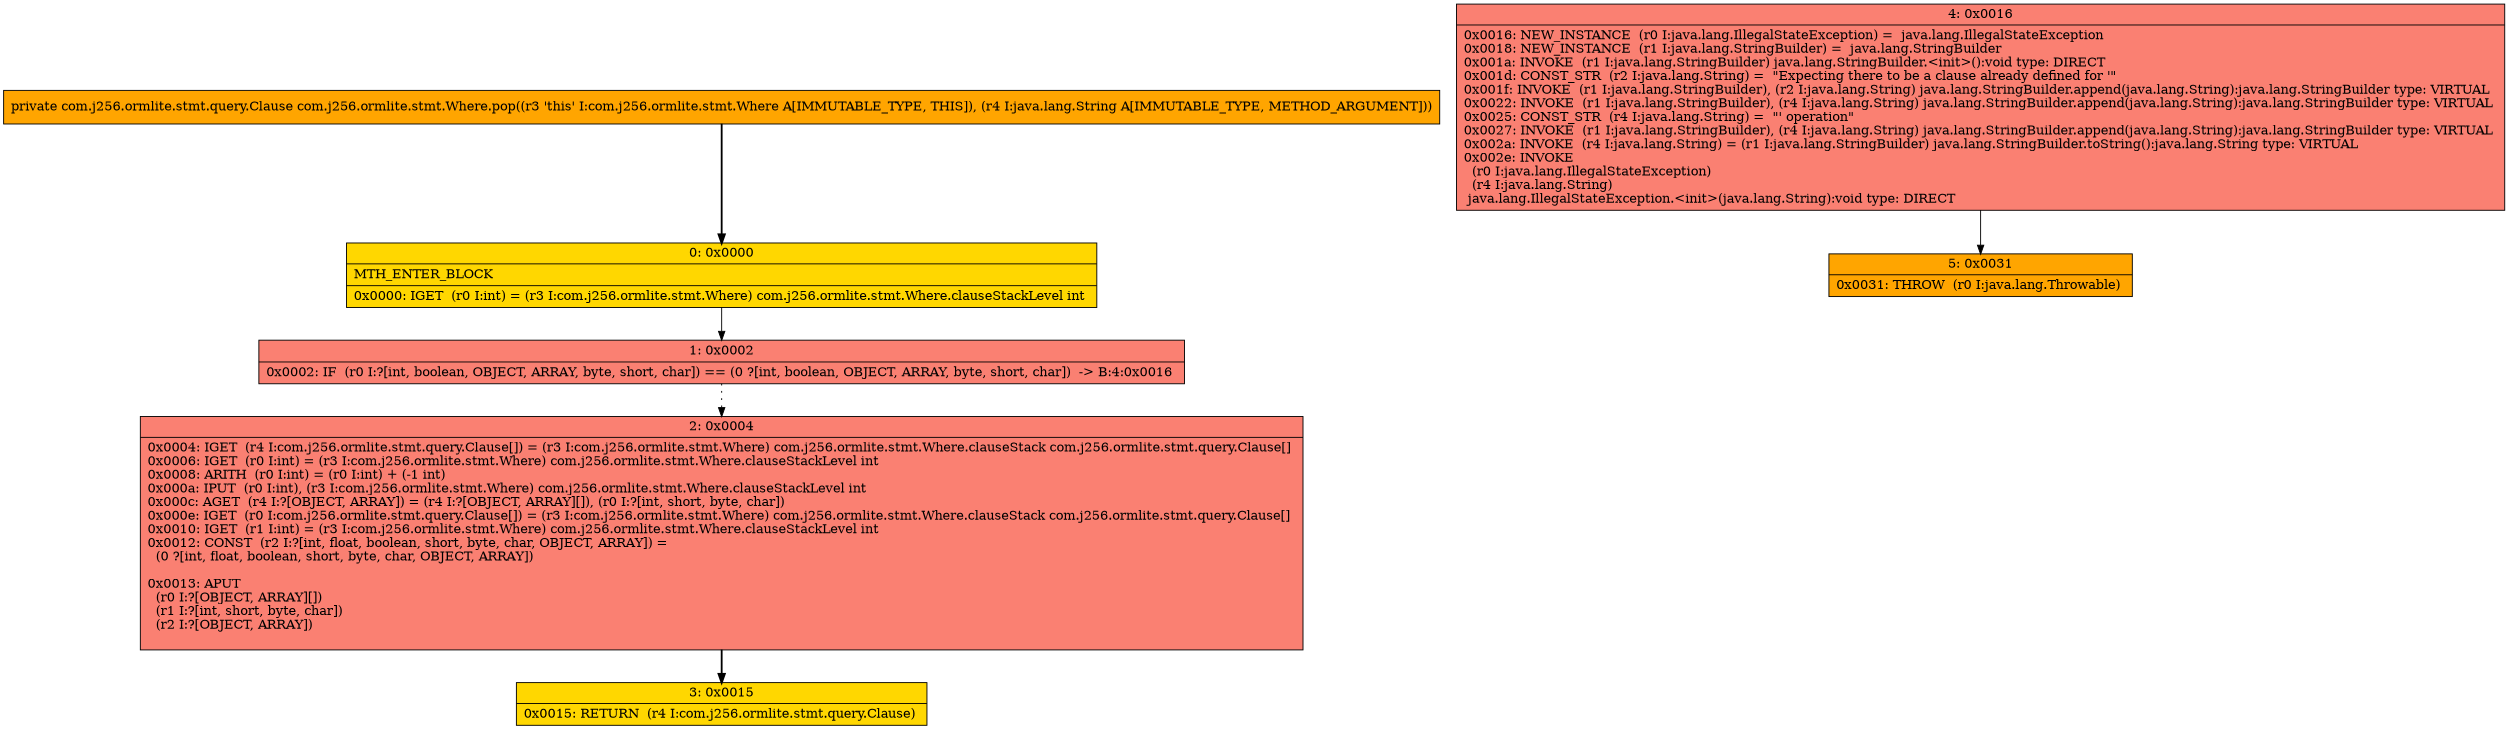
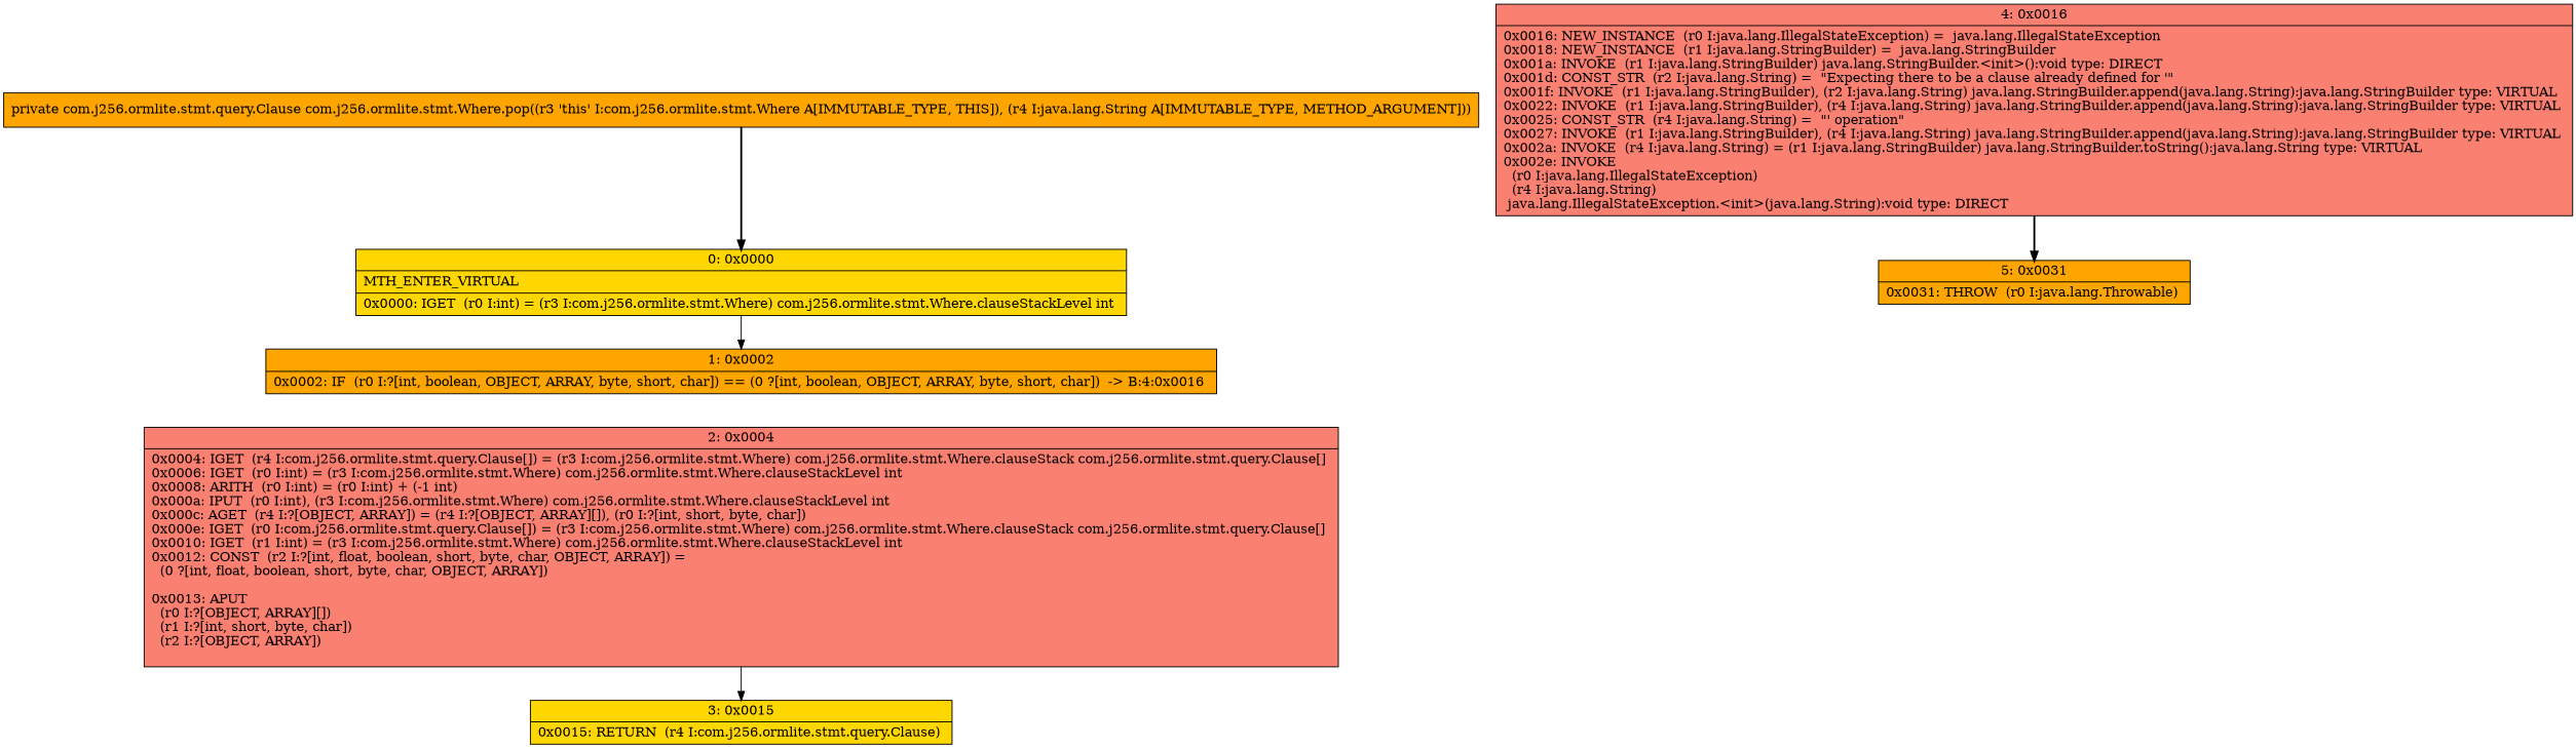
  digraph {
    node [fillcolor=orange shape=record style=filled]
    edge [style=solid]
-   n1 [fillcolor=gold label="{0\:\ 0x0000|MTH_ENTER_BLOCK\l|0x0000: IGET  (r0 I:int) = (r3 I:com.j256.ormlite.stmt.Where) com.j256.ormlite.stmt.Where.clauseStackLevel int \l}"]
-   n2 [fillcolor=salmon label="{1\:\ 0x0002|0x0002: IF  (r0 I:?[int, boolean, OBJECT, ARRAY, byte, short, char]) == (0 ?[int, boolean, OBJECT, ARRAY, byte, short, char])  \-\> B:4:0x0016 \l}"]
+   n1 [fillcolor=gold label="{0\:\ 0x0000|MTH_ENTER_VIRTUAL\l|0x0000: IGET  (r0 I:int) = (r3 I:com.j256.ormlite.stmt.Where) com.j256.ormlite.stmt.Where.clauseStackLevel int \l}"]
+   n2 [label="{1\:\ 0x0002|0x0002: IF  (r0 I:?[int, boolean, OBJECT, ARRAY, byte, short, char]) == (0 ?[int, boolean, OBJECT, ARRAY, byte, short, char])  \-\> B:4:0x0016 \l}"]
    n3 [fillcolor=salmon label="{2\:\ 0x0004|0x0004: IGET  (r4 I:com.j256.ormlite.stmt.query.Clause[]) = (r3 I:com.j256.ormlite.stmt.Where) com.j256.ormlite.stmt.Where.clauseStack com.j256.ormlite.stmt.query.Clause[] \l0x0006: IGET  (r0 I:int) = (r3 I:com.j256.ormlite.stmt.Where) com.j256.ormlite.stmt.Where.clauseStackLevel int \l0x0008: ARITH  (r0 I:int) = (r0 I:int) + (\-1 int) \l0x000a: IPUT  (r0 I:int), (r3 I:com.j256.ormlite.stmt.Where) com.j256.ormlite.stmt.Where.clauseStackLevel int \l0x000c: AGET  (r4 I:?[OBJECT, ARRAY]) = (r4 I:?[OBJECT, ARRAY][]), (r0 I:?[int, short, byte, char]) \l0x000e: IGET  (r0 I:com.j256.ormlite.stmt.query.Clause[]) = (r3 I:com.j256.ormlite.stmt.Where) com.j256.ormlite.stmt.Where.clauseStack com.j256.ormlite.stmt.query.Clause[] \l0x0010: IGET  (r1 I:int) = (r3 I:com.j256.ormlite.stmt.Where) com.j256.ormlite.stmt.Where.clauseStackLevel int \l0x0012: CONST  (r2 I:?[int, float, boolean, short, byte, char, OBJECT, ARRAY]) = \l  (0 ?[int, float, boolean, short, byte, char, OBJECT, ARRAY])\l \l0x0013: APUT  \l  (r0 I:?[OBJECT, ARRAY][])\l  (r1 I:?[int, short, byte, char])\l  (r2 I:?[OBJECT, ARRAY])\l \l}"]
    n4 [fillcolor=gold label="{3\:\ 0x0015|0x0015: RETURN  (r4 I:com.j256.ormlite.stmt.query.Clause) \l}"]
    n5 [fillcolor=salmon label="{4\:\ 0x0016|0x0016: NEW_INSTANCE  (r0 I:java.lang.IllegalStateException) =  java.lang.IllegalStateException \l0x0018: NEW_INSTANCE  (r1 I:java.lang.StringBuilder) =  java.lang.StringBuilder \l0x001a: INVOKE  (r1 I:java.lang.StringBuilder) java.lang.StringBuilder.\<init\>():void type: DIRECT \l0x001d: CONST_STR  (r2 I:java.lang.String) =  \"Expecting there to be a clause already defined for '\" \l0x001f: INVOKE  (r1 I:java.lang.StringBuilder), (r2 I:java.lang.String) java.lang.StringBuilder.append(java.lang.String):java.lang.StringBuilder type: VIRTUAL \l0x0022: INVOKE  (r1 I:java.lang.StringBuilder), (r4 I:java.lang.String) java.lang.StringBuilder.append(java.lang.String):java.lang.StringBuilder type: VIRTUAL \l0x0025: CONST_STR  (r4 I:java.lang.String) =  \"' operation\" \l0x0027: INVOKE  (r1 I:java.lang.StringBuilder), (r4 I:java.lang.String) java.lang.StringBuilder.append(java.lang.String):java.lang.StringBuilder type: VIRTUAL \l0x002a: INVOKE  (r4 I:java.lang.String) = (r1 I:java.lang.StringBuilder) java.lang.StringBuilder.toString():java.lang.String type: VIRTUAL \l0x002e: INVOKE  \l  (r0 I:java.lang.IllegalStateException)\l  (r4 I:java.lang.String)\l java.lang.IllegalStateException.\<init\>(java.lang.String):void type: DIRECT \l}"]
    n6 [label="{5\:\ 0x0031|0x0031: THROW  (r0 I:java.lang.Throwable) \l}"]
    n7 [label="{private com.j256.ormlite.stmt.query.Clause com.j256.ormlite.stmt.Where.pop((r3 'this' I:com.j256.ormlite.stmt.Where A[IMMUTABLE_TYPE, THIS]), (r4 I:java.lang.String A[IMMUTABLE_TYPE, METHOD_ARGUMENT])) }"]
    n1 -> n2
-   n2 -> n3 [style=dotted]
-   n3 -> n4 [style=bold]
-   n5 -> n6
+   n3 -> n4
+   n5 -> n6 [style=bold]
    n7 -> n1 [style=bold]
  }
